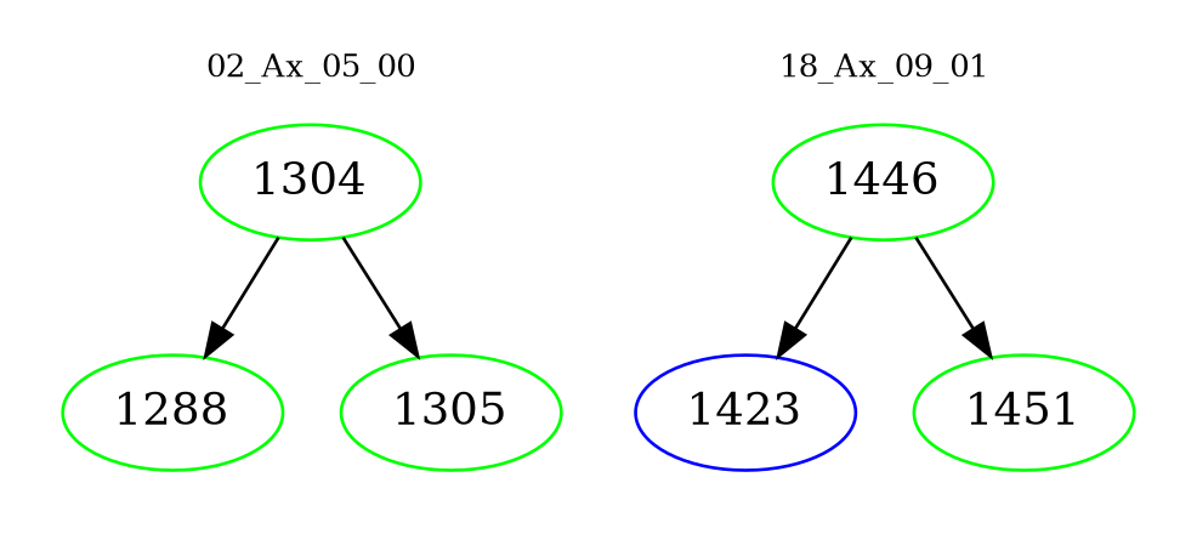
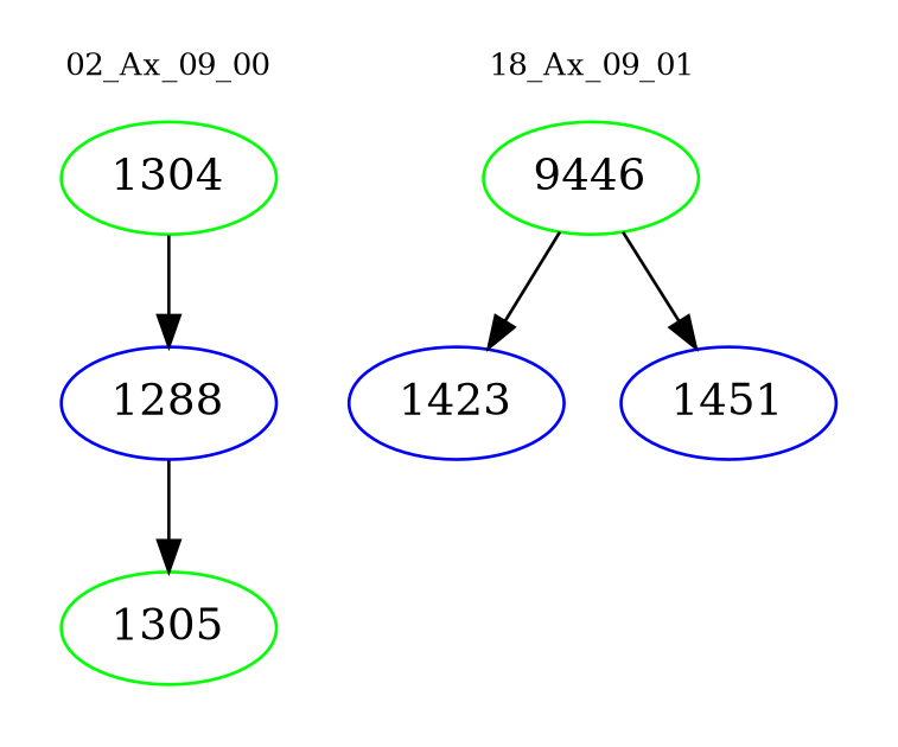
  digraph {
    node [color=green]
    edge [color=black]
    n1 [label=1304]
-   n2 [label=1288]
+   n2 [color=blue label=1288]
    n3 [label=1305]
-   n4 [label=1446]
+   n4 [label=9446]
    n5 [color=blue label=1423]
-   n6 [label=1451]
+   n6 [color=blue label=1451]
    subgraph cluster_1 {
      color=white
      fontsize=10
-     label="02_Ax_05_00"
+     label="02_Ax_09_00"
      n1
      n2
      n3
    }
    subgraph cluster_2 {
      color=white
      fontsize=10
      label="18_Ax_09_01"
      n4
      n5
      n6
    }
    n1 -> n2
-   n1 -> n3
+   n2 -> n3
    n4 -> n5
    n4 -> n6
  }
